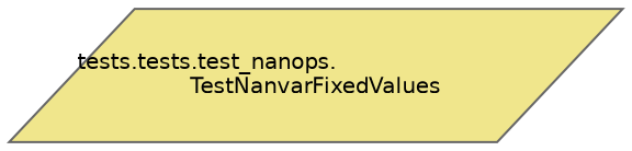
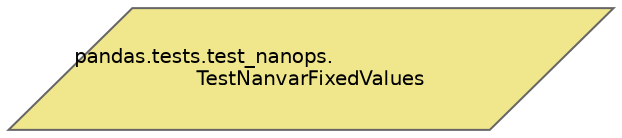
  digraph {
    rankdir=LR
-   n1 [color=grey40 fillcolor=khaki fontname=Helvetica fontsize=10 height=0.2 label="tests.tests.test_nanops.\lTestNanvarFixedValues" shape=parallelogram style=filled width=0.4]
+   n1 [color=grey40 fillcolor=khaki fontname=Helvetica fontsize=10 height=0.2 label="pandas.tests.test_nanops.\lTestNanvarFixedValues" shape=parallelogram style=filled width=0.4]
  }
